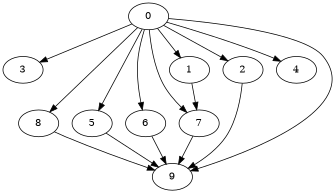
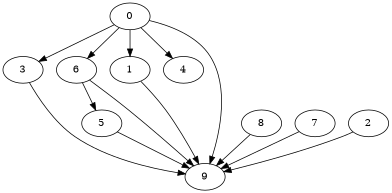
  digraph {
    "Duplicate states"=0
    GraphType=F_J
    "Max states in OPEN"=0
    Modes="120000ms; topo-ordered tasks, ; Pruning: task equivalence, fixed order ready list, ; F-value: ; Optimisation: best schedule length (SL) optimisation on equal, "
    NumberOfTasks=10
    "Pruned using list schedule length"=182
    "States removed from OPEN"=0
    TargetSystem="Homogeneous-2"
    "Time to schedule (ms)"=117
    "Total idle time"=41
    "Total schedule length"=60
    "Total sequential time"=60
    "Total states created"=364
    node [Processor=0 Weight=6]
    edge [Weight=31]
    0 ["Finish time"=5 "Start time"=0 Weight=5]
    3 ["Finish time"=13 "Start time"=5 Weight=8]
    8 ["Finish time"=19 "Start time"=13]
    5 ["Finish time"=22 "Start time"=19 Weight=3]
    6 ["Finish time"=27 "Start time"=22 Weight=5]
    7 ["Finish time"=37 "Start time"=27 Weight=10]
    1 ["Finish time"=43 "Start time"=37]
    2 ["Finish time"=49 "Start time"=43]
    4 ["Finish time"=58 "Start time"=49 Weight=9]
    9 ["Finish time"=60 "Start time"=58 Weight=2]
    0 -> 3
-   0 -> 8 [Weight=25]
-   0 -> 5 [Weight=63]
+   6 -> 5 [Weight=63]
    0 -> 6 [Weight=25]
-   0 -> 7 [Weight=19]
    0 -> 1
-   0 -> 2
    0 -> 4 [Weight=56]
    0 -> 9 [Weight=19]
+   3 -> 9 [Weight=63]
    8 -> 9 [Weight=63]
    5 -> 9 [Weight=50]
    6 -> 9 [Weight=38]
    7 -> 9
-   1 -> 7
+   1 -> 9
    2 -> 9 [Weight=25]
  }
